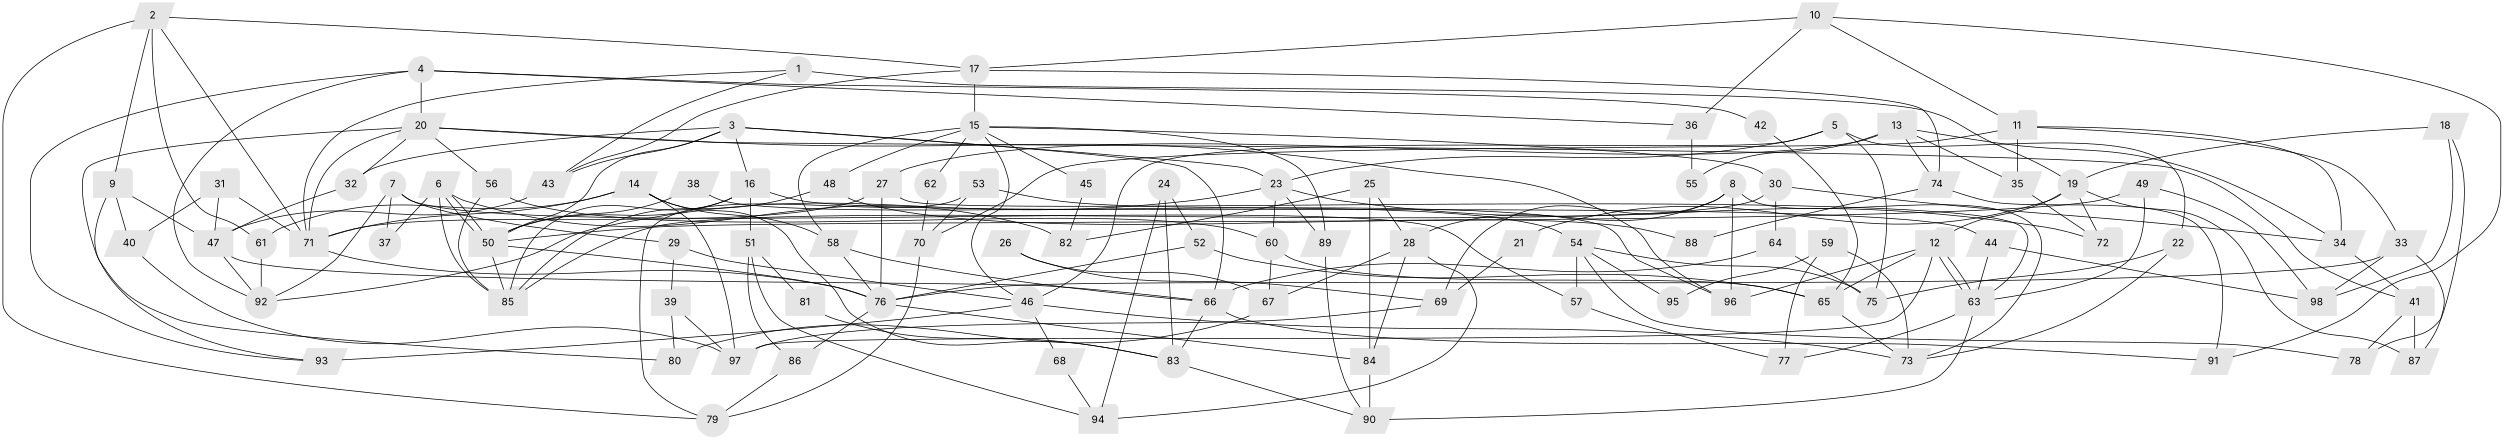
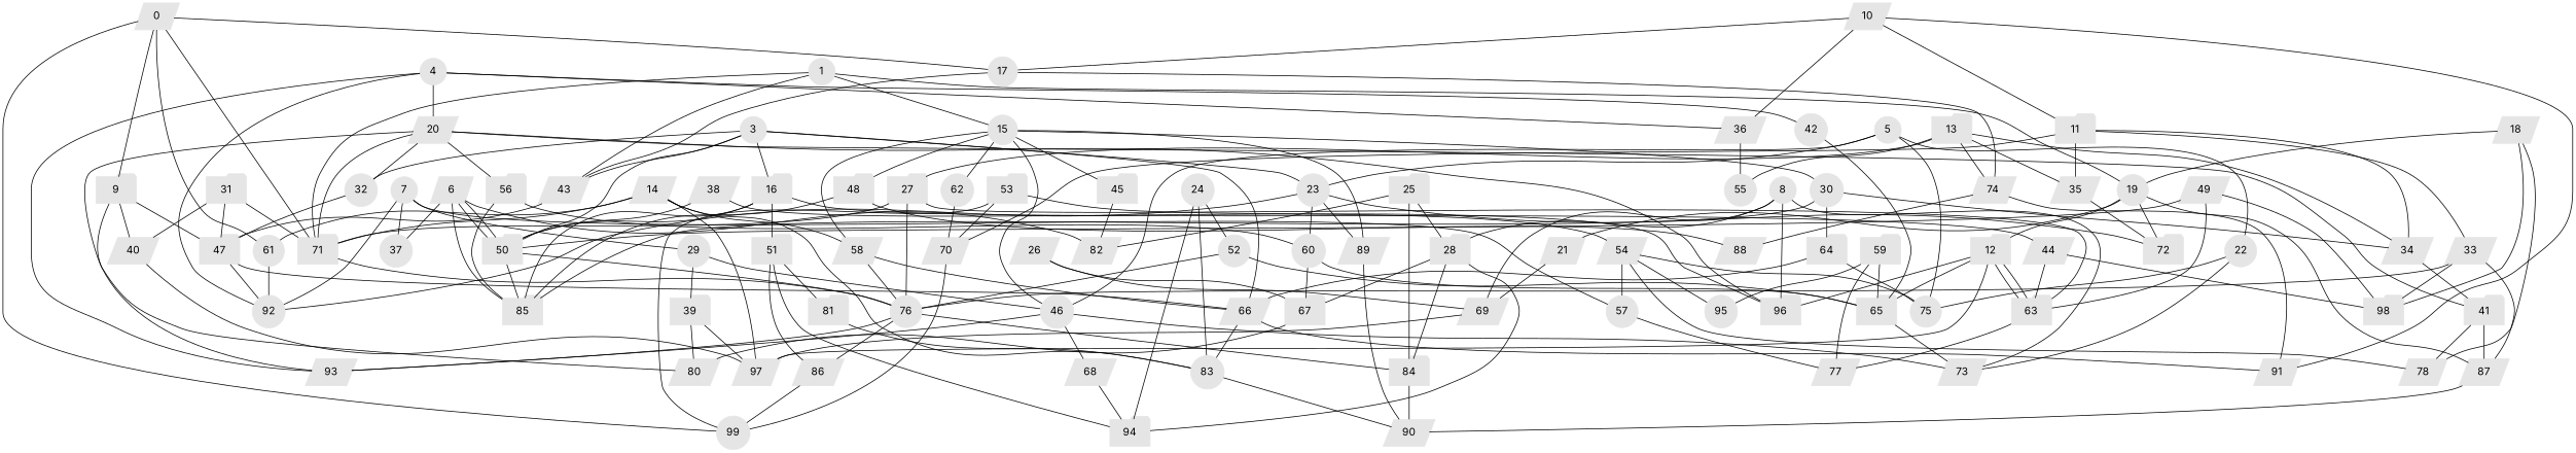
  graph {
    fontname=Inter
    node [color=gray90 fontname=Inter shape=parallelogram style=filled]
    edge [fontname=Inter]
    1 [shape=circle]
    15 [shape=circle]
    19 [shape=circle]
    43
    71 [shape=folder]
    46 [shape=circle]
    58
    30 [shape=circle]
    45 [shape=folder]
    48 [shape=folder]
    62 [shape=circle]
    89
    12 [shape=folder]
    21
    72 [shape=folder]
    87
    47 [shape=folder]
    76 [shape=circle]
-   2
+   2 [label=0]
    9 [shape=folder]
    17 [shape=circle]
    61 [shape=circle]
-   99 [shape=circle label=79]
+   99 [shape=circle]
    93
    40
    74
    92 [shape=circle]
    3 [shape=circle]
    16 [shape=folder]
    23 [shape=circle]
    32 [shape=circle]
    50 [shape=folder]
    66
    7 [shape=circle]
    37 [shape=circle]
    29 [shape=circle]
    57 [shape=circle]
    85 [shape=folder]
    44
    51 [shape=folder]
    60 [shape=circle]
    91
    83 [shape=circle]
    4 [shape=circle]
    20
    36
    42 [shape=circle]
    96 [shape=folder]
    41 [shape=folder]
    56 [shape=folder]
    80
    55 [shape=circle]
    65 [shape=folder]
    5 [shape=circle]
    22 [shape=circle]
    75 [shape=circle]
    73
    68
    6
    82
    39 [shape=folder]
    77
    8 [shape=circle]
    28 [shape=folder]
    69
    94 [shape=folder]
    84 [shape=folder]
    67 [shape=folder]
    97
    10
    11 [shape=folder]
    33
    34
    35
    70
    98 [shape=folder]
    63 [shape=folder]
    13 [shape=folder]
    27 [shape=folder]
    88
    14
    90
    64 [shape=folder]
    81 [shape=folder]
    86
    18
    78
    24 [shape=circle]
    52 [shape=circle]
    25 [shape=folder]
    26
    31 [shape=folder]
    38
    49
    53 [shape=folder]
    54
    95 [shape=circle]
    59 [shape=folder]
-   17 -- 15
+   1 -- 15
    1 -- 19
    1 -- 43
    1 -- 71
    15 -- 46
    15 -- 58
    15 -- 30
    15 -- 45
    15 -- 48
    15 -- 62
    15 -- 89
    19 -- 12
    19 -- 21
    19 -- 72
    19 -- 87
    43 -- 47
    71 -- 76
    46 -- 93
    46 -- 73
    46 -- 68
    58 -- 76
    58 -- 66
    30 -- 85
    30 -- 34
    30 -- 64
    45 -- 82
    48 -- 85
    48 -- 88
    62 -- 70
    89 -- 90
    12 -- 96
    12 -- 65
    12 -- 97
    12 -- 63
    12 -- 63
    21 -- 69
-   63 -- 90
+   87 -- 90
    47 -- 92
    47 -- 66
+   76 -- 93
    76 -- 84
    76 -- 86
    2 -- 71
    2 -- 9
    2 -- 17
    2 -- 61
    2 -- 99
    9 -- 47
    9 -- 93
    9 -- 40
    17 -- 43
    17 -- 74
    61 -- 92
    40 -- 97
    74 -- 91
    74 -- 88
    3 -- 43
    3 -- 16
    3 -- 23
    3 -- 32
    3 -- 50
    3 -- 66
    16 -- 50
    16 -- 85
    16 -- 44
    16 -- 51
    23 -- 89
    23 -- 72
    23 -- 92
    23 -- 60
    32 -- 47
    50 -- 76
    50 -- 85
    66 -- 91
    66 -- 83
    7 -- 92
    7 -- 37
    7 -- 29
    7 -- 57
    29 -- 46
    29 -- 39
    57 -- 77
    44 -- 98
    44 -- 63
    51 -- 94
    51 -- 81
    51 -- 86
    60 -- 65
    60 -- 67
    83 -- 90
    4 -- 93
    4 -- 92
    4 -- 20
    4 -- 36
    4 -- 42
    20 -- 71
    20 -- 32
    20 -- 96
    20 -- 41
    20 -- 56
    20 -- 80
    36 -- 55
    42 -- 65
    41 -- 87
    41 -- 78
    56 -- 85
    56 -- 60
    65 -- 73
    5 -- 46
    5 -- 23
    5 -- 22
    5 -- 75
    22 -- 75
    22 -- 73
    68 -- 94
    6 -- 50
    6 -- 50
    6 -- 37
    6 -- 85
    6 -- 82
    39 -- 80
    39 -- 97
    8 -- 96
    8 -- 73
    8 -- 28
    8 -- 69
    28 -- 94
    28 -- 84
    28 -- 67
    69 -- 97
    84 -- 90
    67 -- 80
    10 -- 17
    10 -- 91
    10 -- 36
    10 -- 11
    11 -- 33
    11 -- 34
    11 -- 35
    11 -- 70
    33 -- 87
    33 -- 76
    33 -- 98
    34 -- 41
    35 -- 72
    70 -- 99
    63 -- 77
    13 -- 74
    13 -- 55
    13 -- 34
    13 -- 35
    13 -- 27
    27 -- 71
    27 -- 76
    27 -- 63
    14 -- 71
    14 -- 58
    14 -- 61
    14 -- 83
    14 -- 97
    64 -- 66
    64 -- 75
    81 -- 83
    86 -- 99
    18 -- 19
    18 -- 98
    18 -- 78
    24 -- 83
    24 -- 94
    24 -- 52
    52 -- 76
    52 -- 65
    25 -- 82
    25 -- 28
    25 -- 84
    26 -- 69
    26 -- 67
    31 -- 71
    31 -- 47
    31 -- 40
    38 -- 50
    38 -- 96
    49 -- 50
    49 -- 98
    49 -- 63
    53 -- 99
    53 -- 70
    53 -- 54
    54 -- 57
    54 -- 75
    54 -- 78
    54 -- 95
-   59 -- 73
+   59 -- 65
    59 -- 77
    59 -- 95
  }
